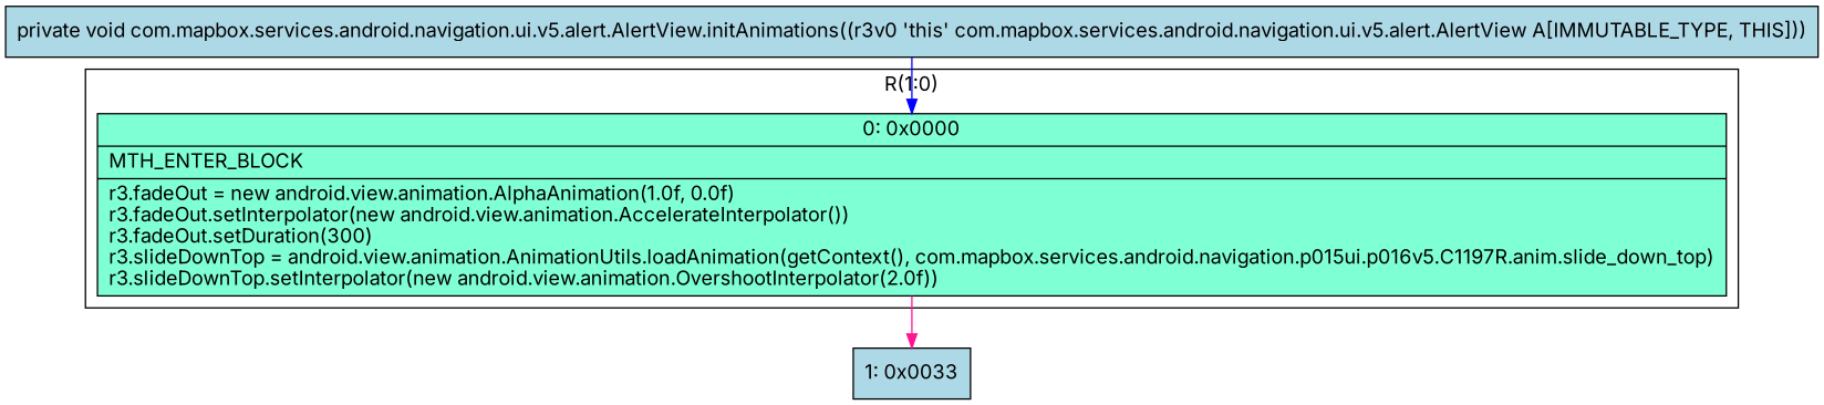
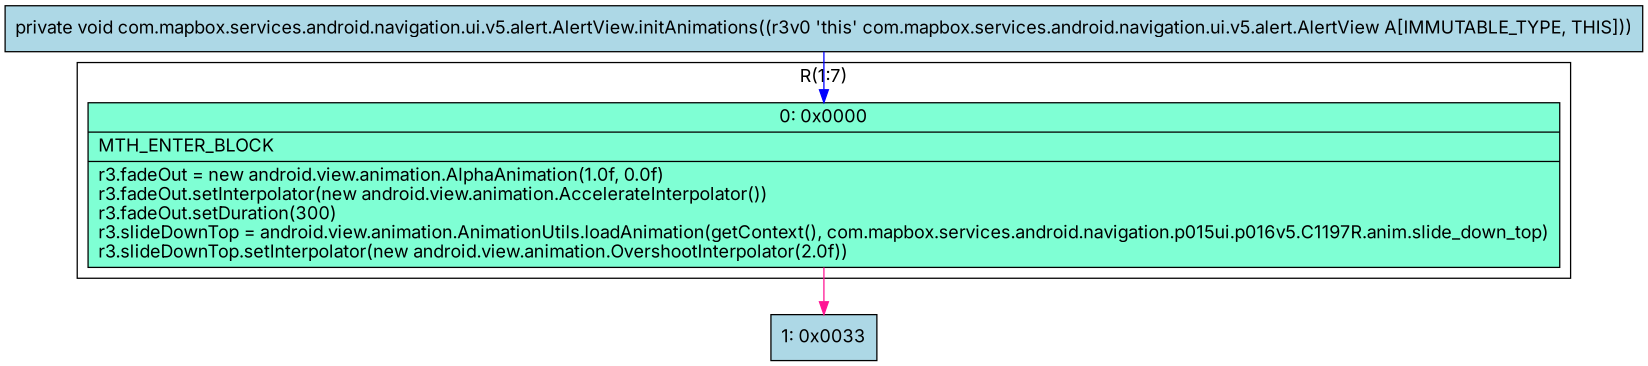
  digraph {
    fontname=Inter
    node [color=black shape=record style=filled fillcolor=lightblue fontname=Inter]
    edge [fontname=Inter]
    n1 [label="{0\:\ 0x0000|MTH_ENTER_BLOCK\l|r3.fadeOut = new android.view.animation.AlphaAnimation(1.0f, 0.0f)\lr3.fadeOut.setInterpolator(new android.view.animation.AccelerateInterpolator())\lr3.fadeOut.setDuration(300)\lr3.slideDownTop = android.view.animation.AnimationUtils.loadAnimation(getContext(), com.mapbox.services.android.navigation.p015ui.p016v5.C1197R.anim.slide_down_top)\lr3.slideDownTop.setInterpolator(new android.view.animation.OvershootInterpolator(2.0f))\l}" fillcolor=aquamarine]
    n2 [label="{1\:\ 0x0033}"]
    n3 [label="{private void com.mapbox.services.android.navigation.ui.v5.alert.AlertView.initAnimations((r3v0 'this' com.mapbox.services.android.navigation.ui.v5.alert.AlertView A[IMMUTABLE_TYPE, THIS])) }"]
    subgraph cluster_1 {
-     label="R(1:0)"
+     label="R(1:7)"
      n1
    }
    n1 -> n2 [color=deeppink]
    n3 -> n1 [color=blue]
  }
